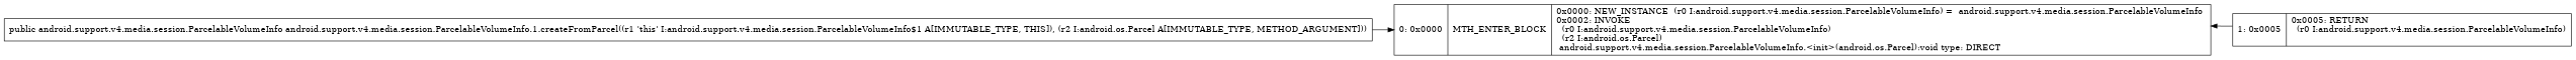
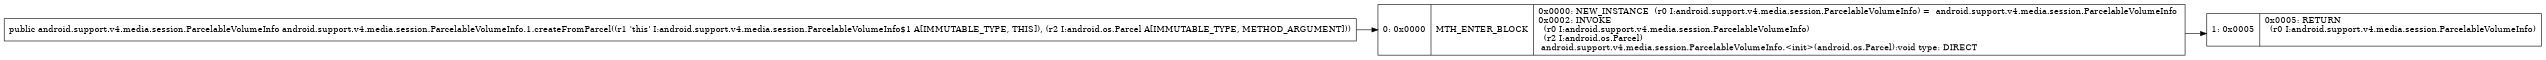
  digraph {
    rankdir=LR
    node [shape=record]
    n1 [label="{0\:\ 0x0000|MTH_ENTER_BLOCK\l|0x0000: NEW_INSTANCE  (r0 I:android.support.v4.media.session.ParcelableVolumeInfo) =  android.support.v4.media.session.ParcelableVolumeInfo \l0x0002: INVOKE  \l  (r0 I:android.support.v4.media.session.ParcelableVolumeInfo)\l  (r2 I:android.os.Parcel)\l android.support.v4.media.session.ParcelableVolumeInfo.\<init\>(android.os.Parcel):void type: DIRECT \l}"]
    n2 [label="{1\:\ 0x0005|0x0005: RETURN  \l  (r0 I:android.support.v4.media.session.ParcelableVolumeInfo)\l \l}"]
    n3 [label="{public android.support.v4.media.session.ParcelableVolumeInfo android.support.v4.media.session.ParcelableVolumeInfo.1.createFromParcel((r1 'this' I:android.support.v4.media.session.ParcelableVolumeInfo$1 A[IMMUTABLE_TYPE, THIS]), (r2 I:android.os.Parcel A[IMMUTABLE_TYPE, METHOD_ARGUMENT])) }"]
-   n2 -> n1
+   n1 -> n2
    n3 -> n1
  }
